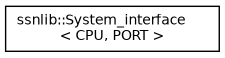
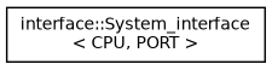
  digraph {
    rankdir=LR
-   n1 [color=black fillcolor=white fontname=Helvetica fontsize=10 height=0.2 label="ssnlib::System_interface\l\< CPU, PORT \>" shape=record style=filled width=0.4]
+   n1 [color=black fillcolor=white fontname=Helvetica fontsize=10 height=0.2 label="interface::System_interface\l\< CPU, PORT \>" shape=record style=filled width=0.4]
  }
